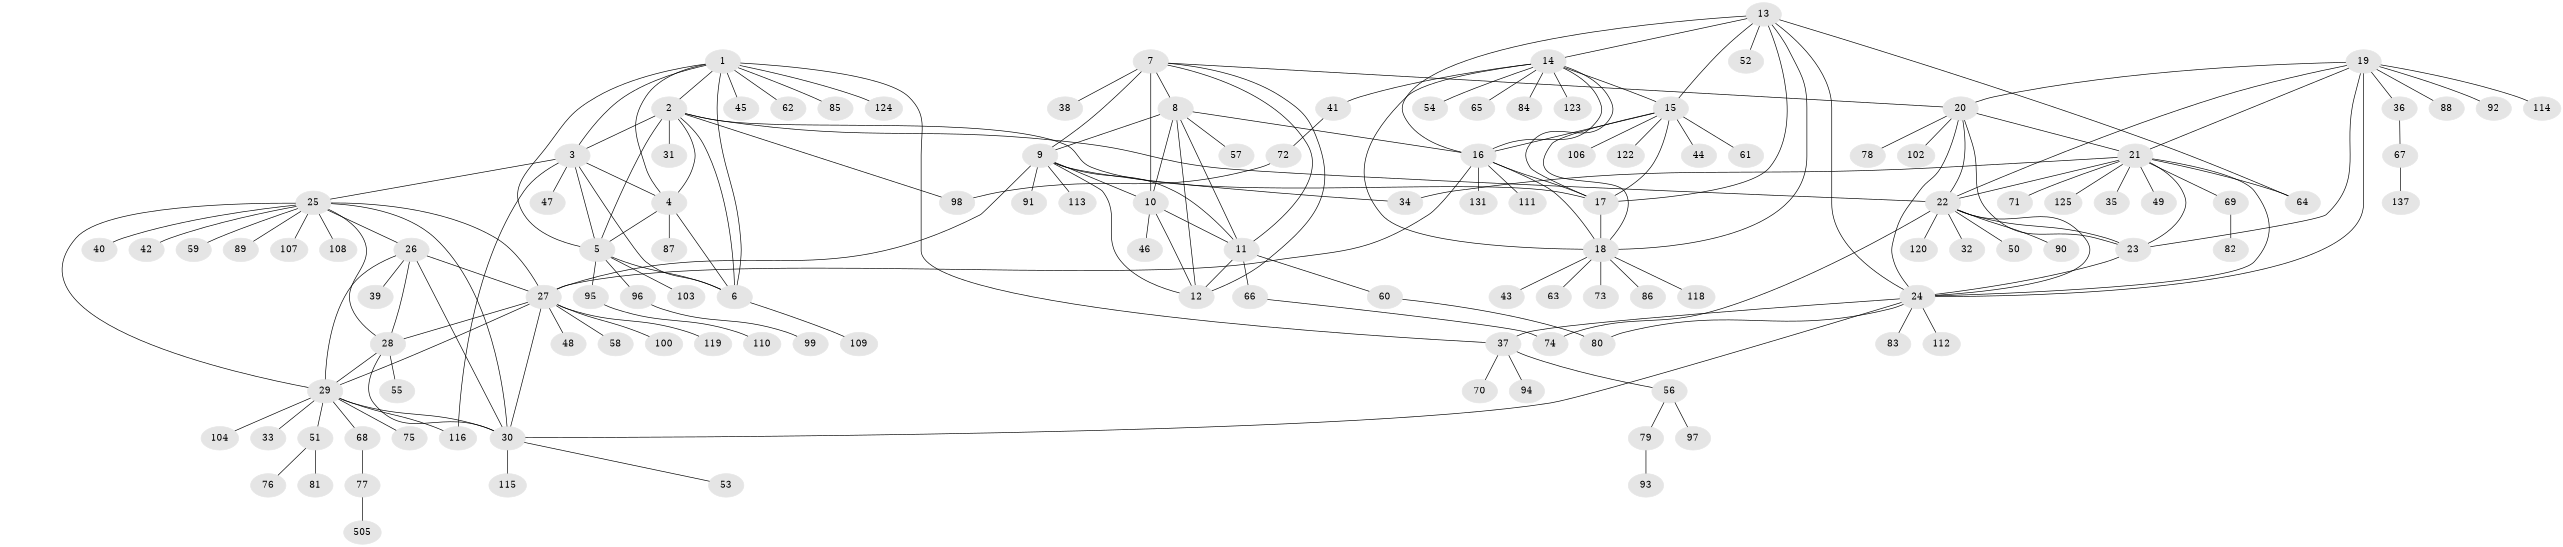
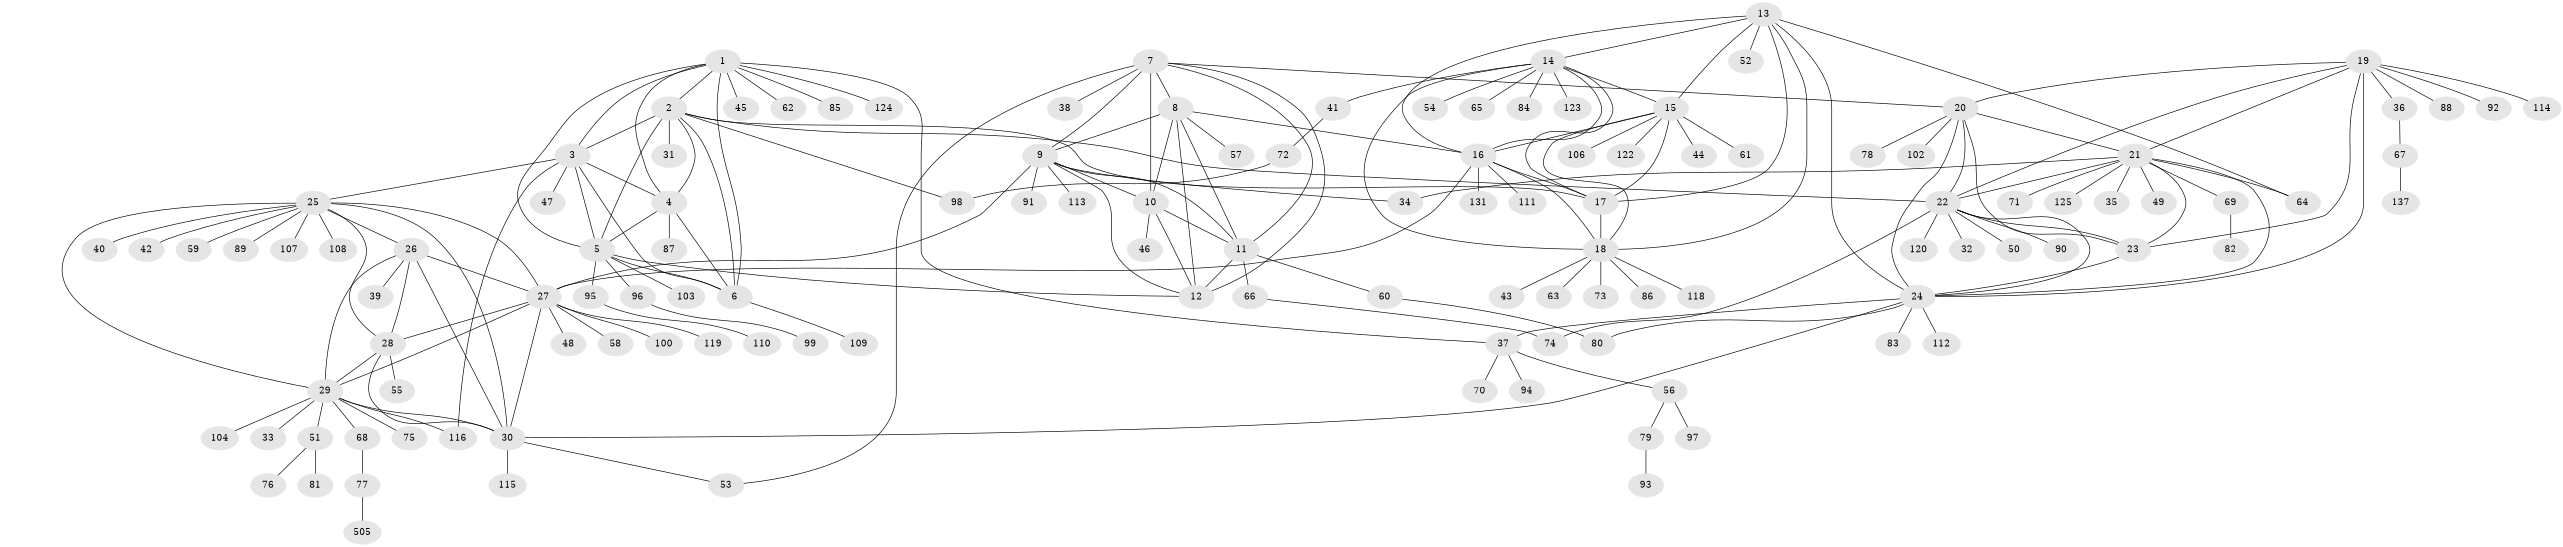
  graph {
    node [color=gray90 style=filled]
    1
    2
    3
    4
    5
    6
    37
    45
    62
    85
    124
    17
    22
    31
    98
    25
    47
    116
    87
    12
    95
    96
    103
    109
    56
    70
    94
    18
    24
    23
    32
    50
    74
    90
    120
    27
    30
    26
    28
    29
    40
    42
    59
    89
    107
    108
    110
    99
    7
    8
    9
    10
    11
    20
    38
    53
    16
    57
    34
    91
    113
    46
    60
    66
    21
    78
    102
    n68 [label=131]
    111
    48
    58
    100
    119
    80
    13
    14
    15
    52
    64
    41
    54
    65
    84
    123
    44
    61
    106
    122
    43
    63
    73
    86
    118
    83
    112
    72
    19
    36
    88
    92
    114
    35
    49
    69
    71
    125
    67
    82
    115
    39
    55
    33
    51
    68
    75
    104
    76
    81
    77
    n120 [label=137]
    79
    97
    93
    n124 [label=505]
    1 -- 2
    1 -- 3
    1 -- 4
    1 -- 5
    1 -- 6
    1 -- 37
    1 -- 45
    1 -- 62
    1 -- 85
    1 -- 124
    2 -- 3
    2 -- 4
    2 -- 5
    2 -- 6
    2 -- 17
    2 -- 22
    2 -- 31
    2 -- 98
    3 -- 4
    3 -- 5
    3 -- 6
    3 -- 25
    3 -- 47
    3 -- 116
    4 -- 5
    4 -- 6
    4 -- 87
    5 -- 6
+   5 -- 12
    5 -- 95
    5 -- 96
    5 -- 103
    6 -- 109
    37 -- 56
    37 -- 70
    37 -- 94
    17 -- 18
    22 -- 24
    22 -- 23
    22 -- 32
    22 -- 50
    22 -- 74
    22 -- 90
    22 -- 120
    25 -- 27
    25 -- 30
    25 -- 26
    25 -- 28
    25 -- 29
    25 -- 40
    25 -- 42
    25 -- 59
    25 -- 89
    25 -- 107
    25 -- 108
    95 -- 110
    96 -- 99
    56 -- 79
    56 -- 97
    18 -- 43
    18 -- 63
    18 -- 73
    18 -- 86
    18 -- 118
    24 -- 37
    24 -- 30
    24 -- 80
    24 -- 83
    24 -- 112
    23 -- 24
    27 -- 30
    27 -- 28
    27 -- 29
    27 -- 48
    27 -- 58
    27 -- 100
    27 -- 119
    30 -- 53
    30 -- 115
    26 -- 27
    26 -- 30
    26 -- 28
    26 -- 29
    26 -- 39
    28 -- 30
    28 -- 29
    28 -- 55
    29 -- 116
    29 -- 30
    29 -- 33
    29 -- 51
    29 -- 68
    29 -- 75
    29 -- 104
    7 -- 12
    7 -- 8
    7 -- 9
    7 -- 10
    7 -- 11
    7 -- 20
    7 -- 38
+   7 -- 53
    8 -- 12
    8 -- 9
    8 -- 10
    8 -- 11
    8 -- 16
    8 -- 57
    9 -- 12
    9 -- 27
    9 -- 10
    9 -- 11
    9 -- 34
    9 -- 91
    9 -- 113
    10 -- 12
    10 -- 11
    10 -- 46
    11 -- 12
    11 -- 60
    11 -- 66
    20 -- 22
    20 -- 24
    20 -- 23
    20 -- 21
    20 -- 78
    20 -- 102
    16 -- 17
    16 -- 18
    16 -- 27
    16 -- n68
    16 -- 111
    60 -- 80
    66 -- 74
    21 -- 22
    21 -- 24
    21 -- 23
    21 -- 34
    21 -- 64
    21 -- 35
    21 -- 49
    21 -- 69
    21 -- 71
    21 -- 125
    13 -- 17
    13 -- 18
    13 -- 24
    13 -- 16
    13 -- 14
    13 -- 15
    13 -- 52
    13 -- 64
    14 -- 17
    14 -- 18
    14 -- 16
    14 -- 15
    14 -- 41
    14 -- 54
    14 -- 65
    14 -- 84
    14 -- 123
    15 -- 17
    15 -- 18
    15 -- 16
    15 -- 44
    15 -- 61
    15 -- 106
    15 -- 122
    41 -- 72
    72 -- 98
    19 -- 22
    19 -- 24
    19 -- 23
    19 -- 20
    19 -- 21
    19 -- 36
    19 -- 88
    19 -- 92
    19 -- 114
    36 -- 67
    69 -- 82
    67 -- n120
    51 -- 76
    51 -- 81
    68 -- 77
    77 -- n124
    79 -- 93
  }
